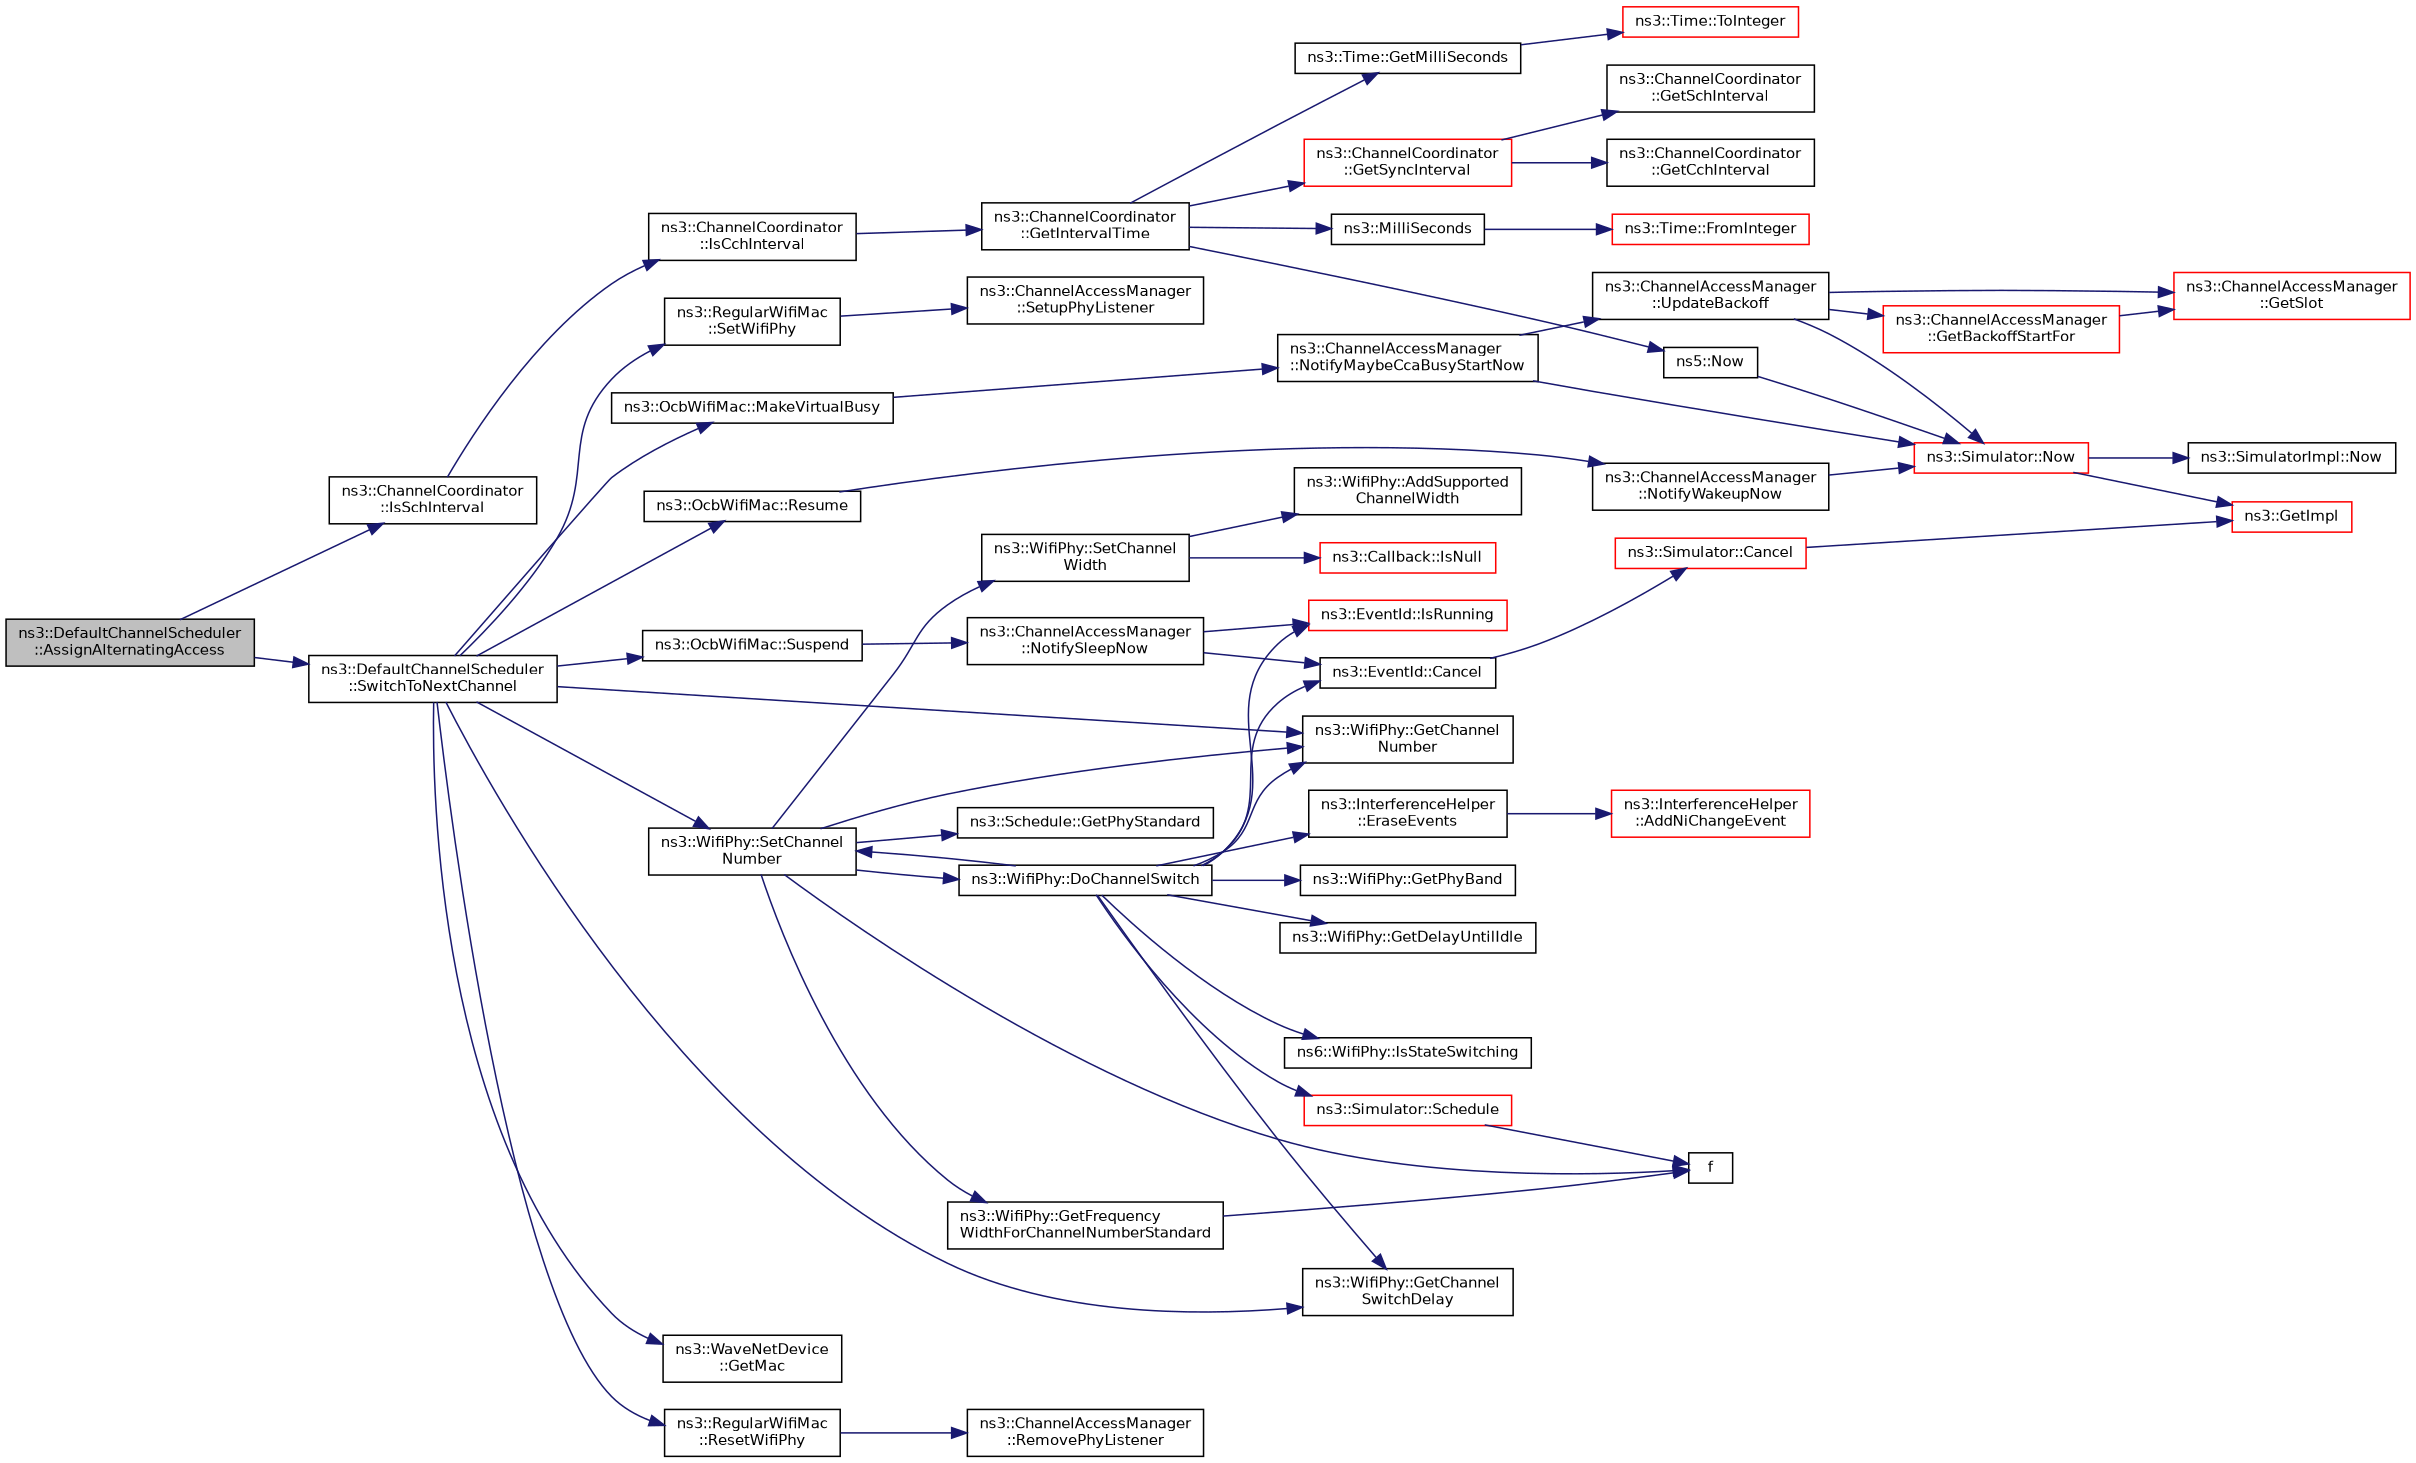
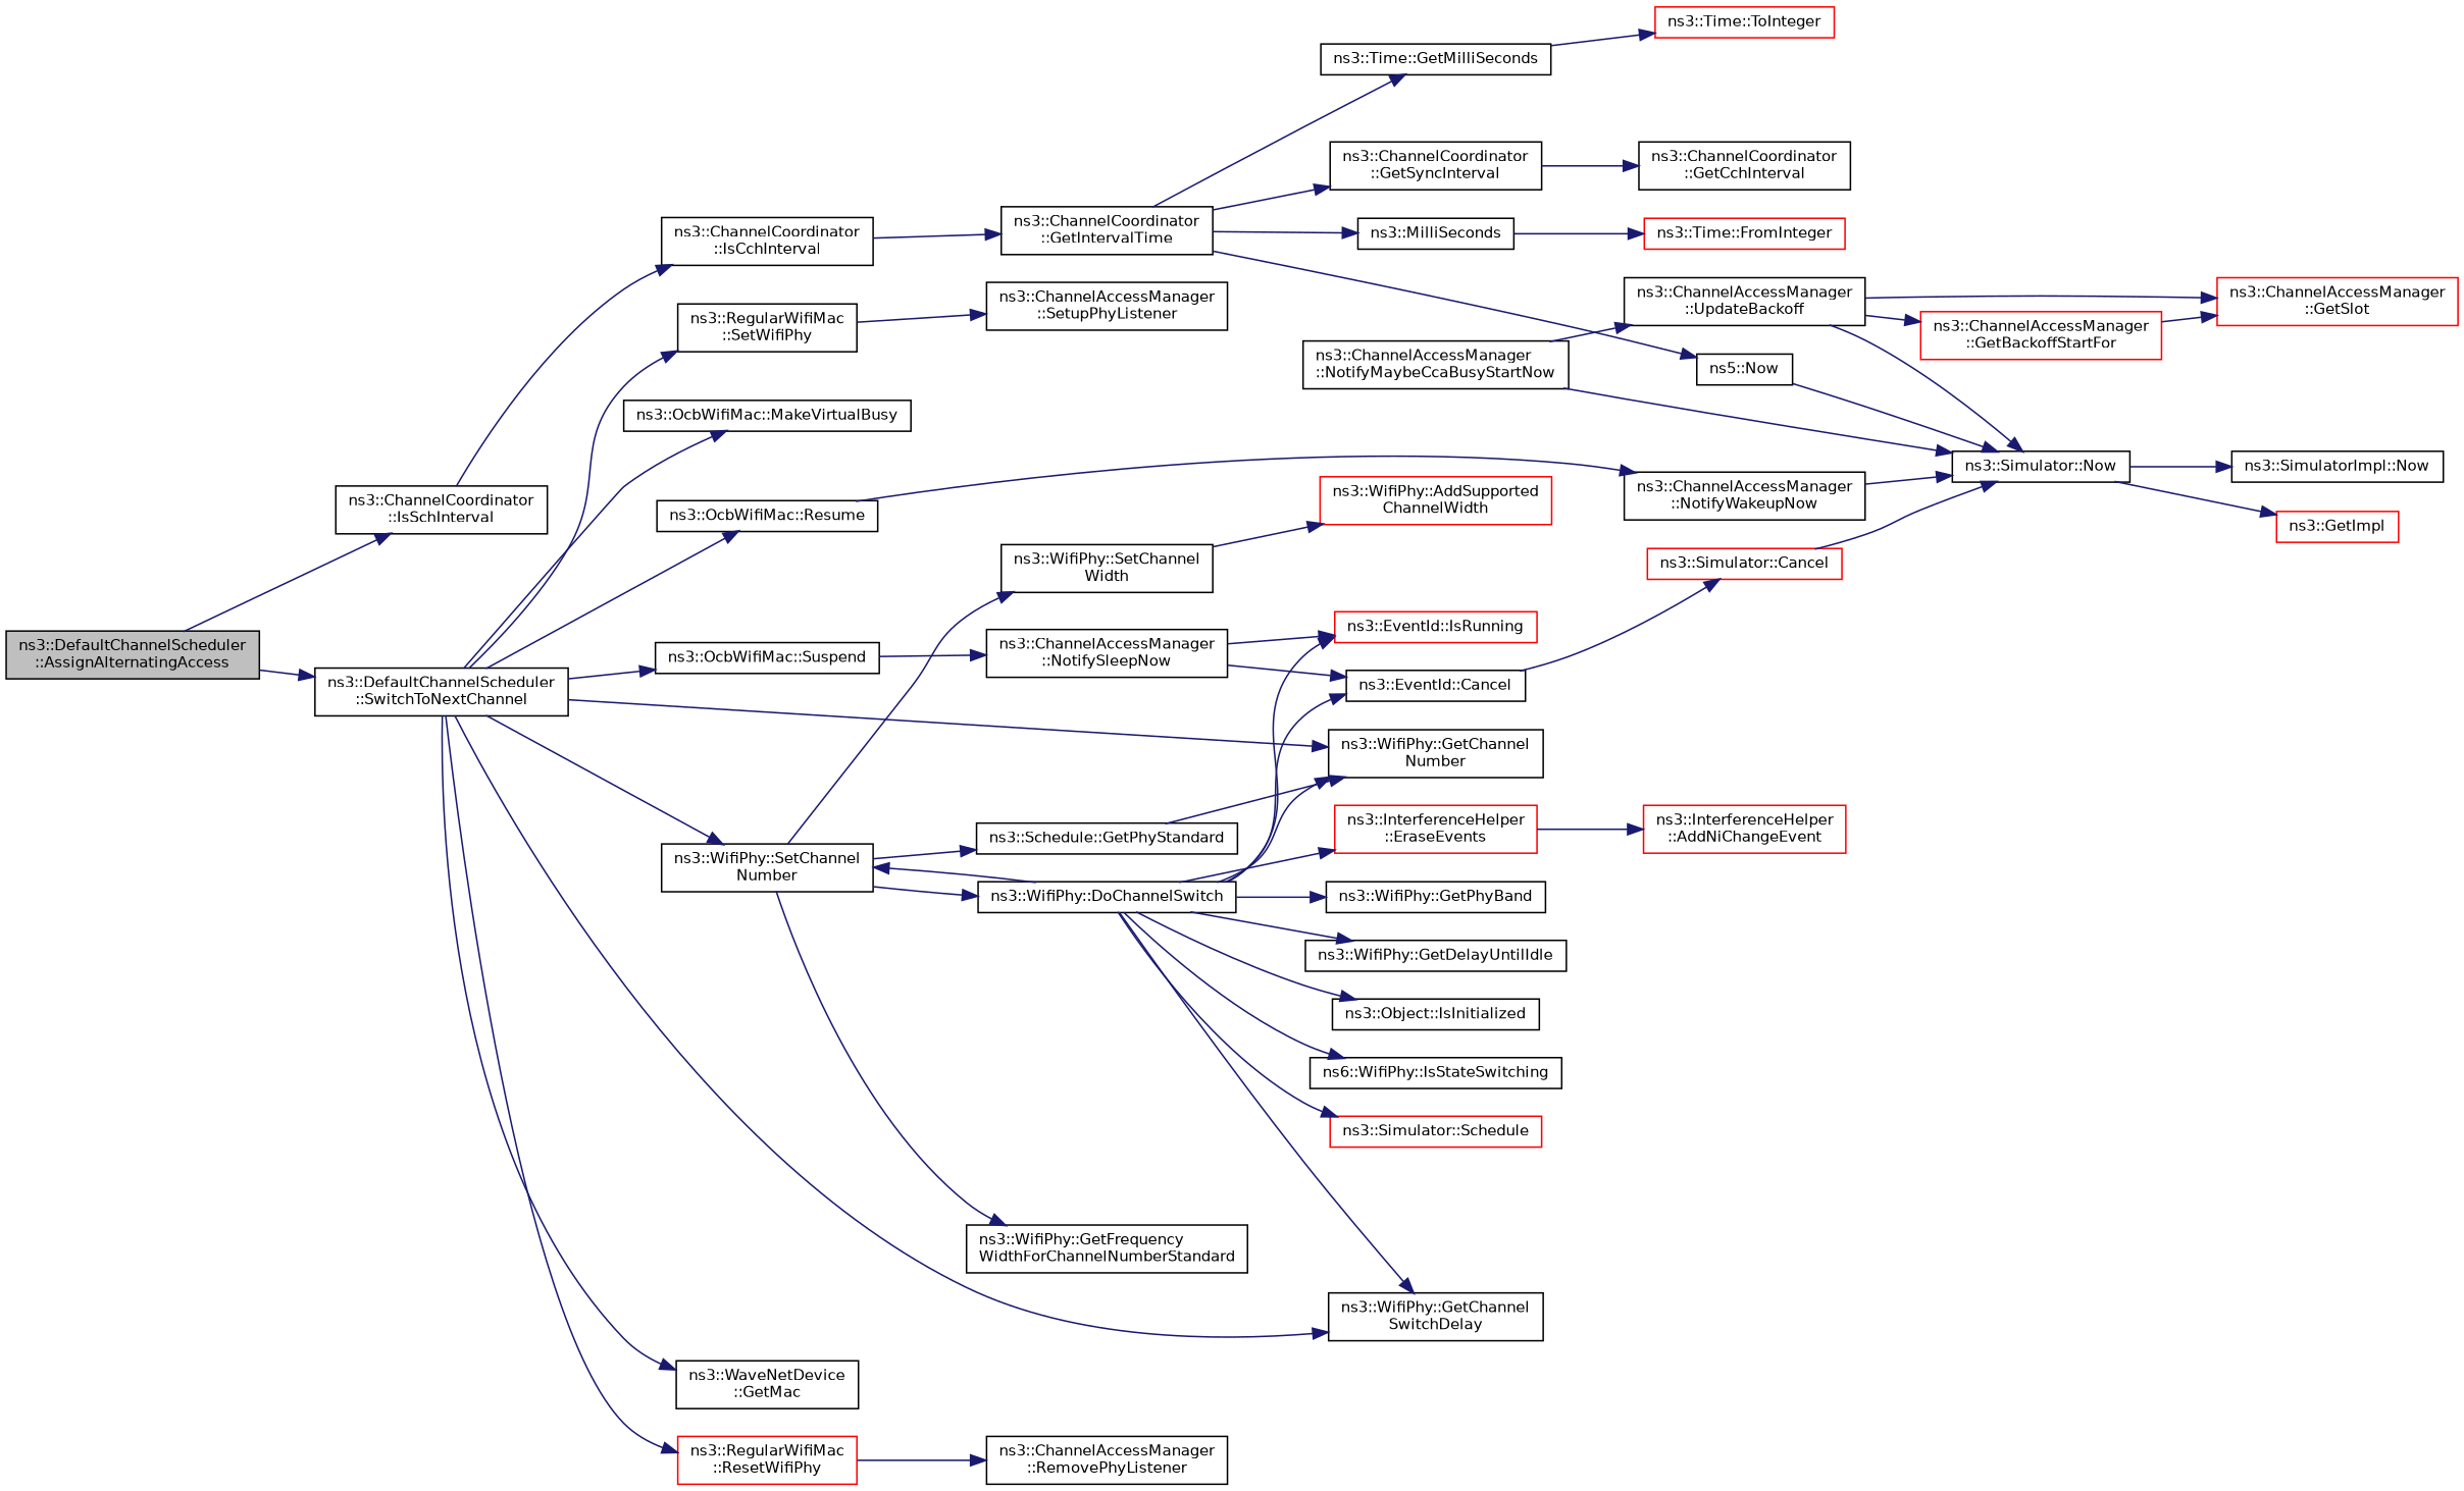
  digraph {
    rankdir=LR
    node [color=black fillcolor=white fontname=Helvetica fontsize=10 shape=record style=filled]
    edge [color=midnightblue fontname=Helvetica fontsize=10 labelfontname=Helvetica labelfontsize=10 style=solid]
    n1 [fillcolor=grey75 fontcolor=black height=0.2 label="ns3::DefaultChannelScheduler\l::AssignAlternatingAccess" width=0.4]
    n2 [height=0.2 label="ns3::ChannelCoordinator\l::IsSchInterval" width=0.4]
    n3 [height=0.2 label="ns3::DefaultChannelScheduler\l::SwitchToNextChannel" width=0.4]
    n4 [height=0.2 label="ns3::ChannelCoordinator\l::IsCchInterval" width=0.4]
    n5 [height=0.2 label="ns3::WifiPhy::GetChannel\lNumber" width=0.4]
    n6 [height=0.2 label="ns3::WifiPhy::GetChannel\lSwitchDelay" width=0.4]
    n7 [height=0.2 label="ns3::WaveNetDevice\l::GetMac" width=0.4]
    n8 [height=0.2 label="ns3::OcbWifiMac::MakeVirtualBusy" width=0.4]
-   n9 [height=0.2 label="ns3::RegularWifiMac\l::ResetWifiPhy" width=0.4]
+   n9 [color=red height=0.2 label="ns3::RegularWifiMac\l::ResetWifiPhy" width=0.4]
    n10 [height=0.2 label="ns3::OcbWifiMac::Resume" width=0.4]
    n11 [height=0.2 label="ns3::WifiPhy::SetChannel\lNumber" width=0.4]
    n12 [height=0.2 label="ns3::RegularWifiMac\l::SetWifiPhy" width=0.4]
    n13 [height=0.2 label="ns3::OcbWifiMac::Suspend" width=0.4]
    n14 [height=0.2 label="ns3::ChannelCoordinator\l::GetIntervalTime" width=0.4]
    n15 [height=0.2 label="ns3::Time::GetMilliSeconds" width=0.4]
-   n16 [color=red height=0.2 label="ns3::ChannelCoordinator\l::GetSyncInterval" width=0.4]
+   n16 [height=0.2 label="ns3::ChannelCoordinator\l::GetSyncInterval" width=0.4]
    n17 [height=0.2 label="ns3::MilliSeconds" width=0.4]
    n18 [height=0.2 label="ns5::Now" width=0.4]
    n19 [color=red height=0.2 label="ns3::Time::ToInteger" width=0.4]
    n20 [height=0.2 label="ns3::ChannelCoordinator\l::GetCchInterval" width=0.4]
-   n21 [height=0.2 label="ns3::ChannelCoordinator\l::GetSchInterval" width=0.4]
    n22 [color=red height=0.2 label="ns3::Time::FromInteger" width=0.4]
-   n23 [color=red height=0.2 label="ns3::Simulator::Now" width=0.4]
+   n23 [height=0.2 label="ns3::Simulator::Now" width=0.4]
    n24 [color=red height=0.2 label="ns3::GetImpl" width=0.4]
    n25 [height=0.2 label="ns3::SimulatorImpl::Now" width=0.4]
    n26 [height=0.2 label="ns3::ChannelAccessManager\l::NotifyMaybeCcaBusyStartNow" width=0.4]
    n27 [height=0.2 label="ns3::ChannelAccessManager\l::RemovePhyListener" width=0.4]
    n28 [height=0.2 label="ns3::ChannelAccessManager\l::NotifyWakeupNow" width=0.4]
    n29 [height=0.2 label="ns3::WifiPhy::DoChannelSwitch" width=0.4]
-   n30 [height=0.2 label=f width=0.4]
    n31 [height=0.2 label="ns3::WifiPhy::GetFrequency\lWidthForChannelNumberStandard" width=0.4]
    n32 [height=0.2 label="ns3::Schedule::GetPhyStandard" width=0.4]
    n33 [height=0.2 label="ns3::WifiPhy::SetChannel\lWidth" width=0.4]
    n34 [height=0.2 label="ns3::ChannelAccessManager\l::SetupPhyListener" width=0.4]
    n35 [height=0.2 label="ns3::ChannelAccessManager\l::NotifySleepNow" width=0.4]
    n36 [height=0.2 label="ns3::ChannelAccessManager\l::UpdateBackoff" width=0.4]
    n37 [color=red height=0.2 label="ns3::ChannelAccessManager\l::GetBackoffStartFor" width=0.4]
    n38 [color=red height=0.2 label="ns3::ChannelAccessManager\l::GetSlot" width=0.4]
    n39 [height=0.2 label="ns3::WifiPhy::GetPhyBand" width=0.4]
    n40 [height=0.2 label="ns3::EventId::Cancel" width=0.4]
-   n41 [height=0.2 label="ns3::InterferenceHelper\l::EraseEvents" width=0.4]
+   n41 [color=red height=0.2 label="ns3::InterferenceHelper\l::EraseEvents" width=0.4]
    n42 [height=0.2 label="ns3::WifiPhy::GetDelayUntilIdle" width=0.4]
+   n43 [height=0.2 label="ns3::Object::IsInitialized" width=0.4]
    n44 [color=red height=0.2 label="ns3::EventId::IsRunning" width=0.4]
    n45 [height=0.2 label="ns6::WifiPhy::IsStateSwitching" width=0.4]
    n46 [color=red height=0.2 label="ns3::Simulator::Schedule" width=0.4]
-   n47 [height=0.2 label="ns3::WifiPhy::AddSupported\lChannelWidth" width=0.4]
-   n48 [color=red height=0.2 label="ns3::Callback::IsNull" width=0.4]
+   n47 [color=red height=0.2 label="ns3::WifiPhy::AddSupported\lChannelWidth" width=0.4]
    n49 [color=red height=0.2 label="ns3::Simulator::Cancel" width=0.4]
    n50 [color=red height=0.2 label="ns3::InterferenceHelper\l::AddNiChangeEvent" width=0.4]
    n1 -> n2
    n1 -> n3
    n2 -> n4
    n3 -> n5
    n3 -> n6
    n3 -> n7
    n3 -> n8
    n3 -> n9
    n3 -> n10
    n3 -> n11
    n3 -> n12
    n3 -> n13
    n4 -> n14
-   n8 -> n26
    n9 -> n27
    n10 -> n28
-   n11 -> n5
+   n32 -> n5
    n11 -> n29
-   n11 -> n30
    n11 -> n31
    n11 -> n32
    n11 -> n33
    n12 -> n34
    n13 -> n35
    n14 -> n15
    n14 -> n16
    n14 -> n17
    n14 -> n18
    n15 -> n19
    n16 -> n20
-   n16 -> n21
    n17 -> n22
    n18 -> n23
    n23 -> n24
    n23 -> n25
    n26 -> n23
    n26 -> n36
    n28 -> n23
    n29 -> n5
    n29 -> n6
    n29 -> n11
    n29 -> n39
    n29 -> n40
    n29 -> n41
    n29 -> n42
+   n29 -> n43
    n29 -> n44
    n29 -> n45
    n29 -> n46
-   n31 -> n30
    n33 -> n47
-   n33 -> n48
    n35 -> n40
    n35 -> n44
    n36 -> n23
    n36 -> n37
    n36 -> n38
    n37 -> n38
    n40 -> n49
    n41 -> n50
-   n46 -> n30
-   n49 -> n24
+   n49 -> n23
  }
